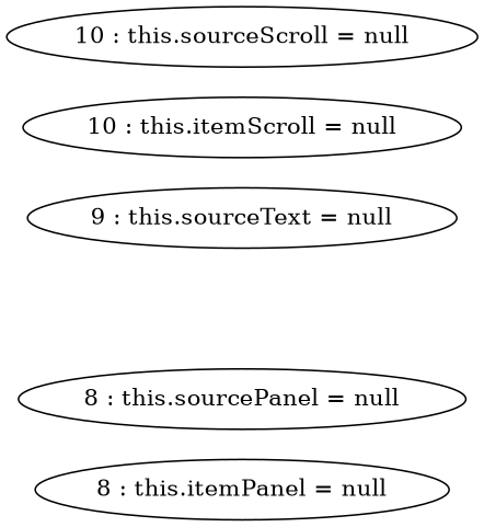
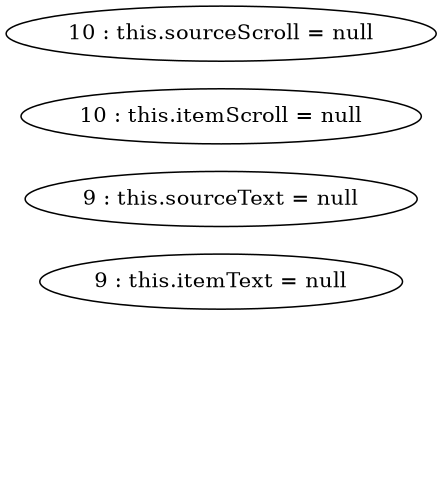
  digraph {
    rankdir=LR
-   "8 : this.itemPanel = null"
-   "8 : this.sourcePanel = null"
+   "9 : this.itemText = null"
    "9 : this.sourceText = null"
    "10 : this.itemScroll = null"
    "10 : this.sourceScroll = null"
  }
